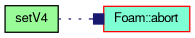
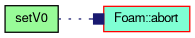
  digraph {
    rankdir=LR
    node [fontname=FreeSans fontsize=10 shape=record style=filled]
-   n1 [color=black fillcolor=palegreen fontcolor=black height=0.2 label=setV4 width=0.4]
+   n1 [color=black fillcolor=palegreen fontcolor=black height=0.2 label=setV0 width=0.4]
    n2 [color=red height=0.2 label="Foam::abort" width=0.4 fillcolor=aquamarine]
    n1 -> n2 [color=midnightblue fontname=FreeSans fontsize=10 labelfontname=FreeSans labelfontsize=10 style=dotted arrowhead=box]
  }
